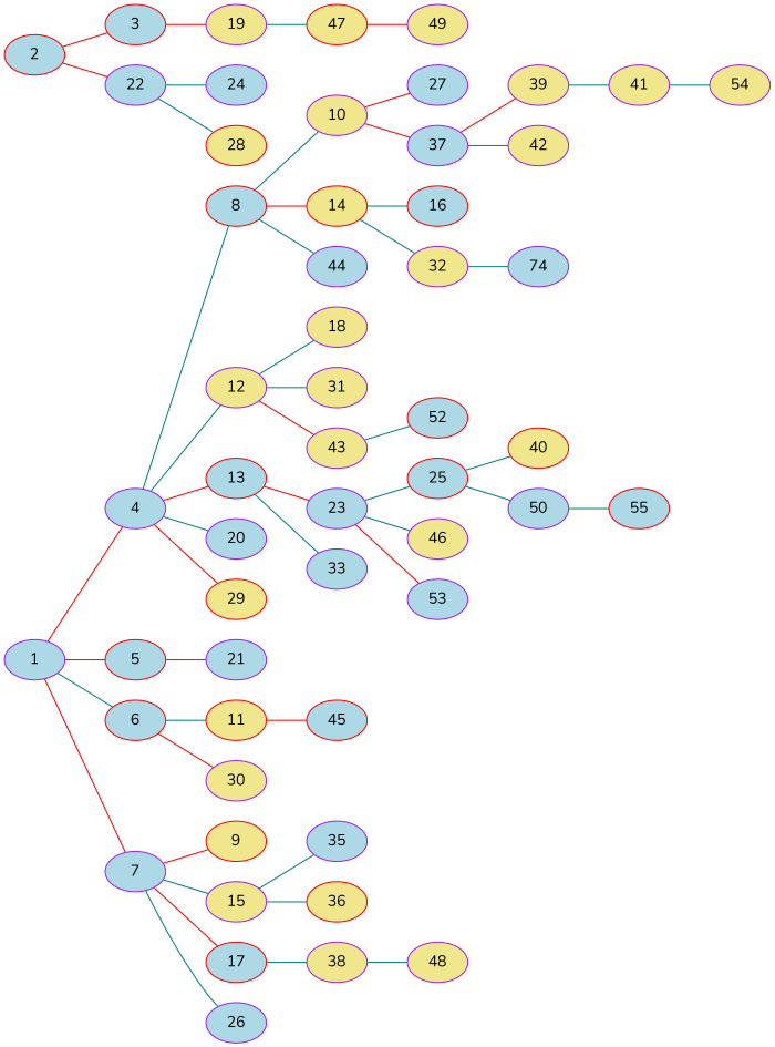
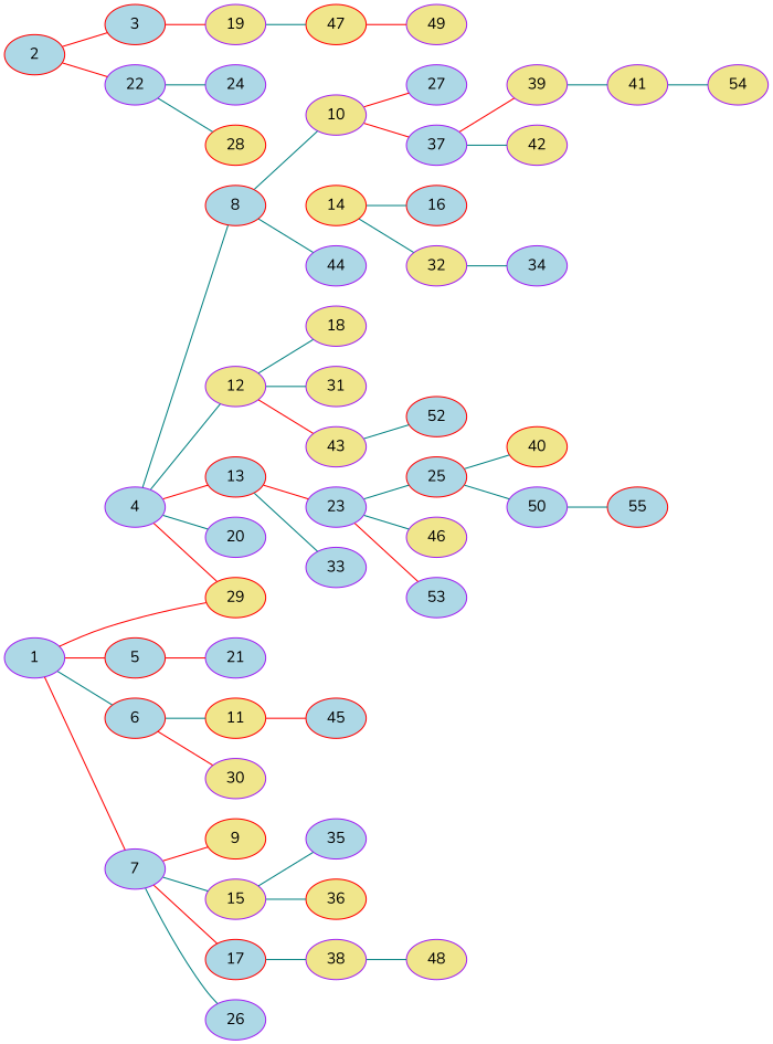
  graph {
    fontname=Nunito
    rankdir=LR
    node [color=purple fillcolor=lightblue fontname=Nunito style=filled]
    edge [color=teal fontname=Nunito weight=1.0]
    1
    4
    5 [color=red]
    6 [color=red]
    7
    2 [color=red]
    3 [color=red]
    22
    8 [color=red]
    12 [fillcolor=khaki]
    13 [color=red]
    20
    29 [color=red fillcolor=khaki]
    21
    11 [color=red fillcolor=khaki]
    30 [fillcolor=khaki]
    9 [color=red fillcolor=khaki]
    15 [fillcolor=khaki]
    17 [color=red]
    26
    19 [fillcolor=khaki]
    24
    28 [color=red fillcolor=khaki]
    47 [color=red fillcolor=khaki]
    10 [fillcolor=khaki]
    14 [color=red fillcolor=khaki]
    44
    18 [fillcolor=khaki]
    31 [fillcolor=khaki]
    43 [fillcolor=khaki]
    23
    33
    45 [color=red]
    35
    36 [color=red fillcolor=khaki]
    38 [fillcolor=khaki]
    27
    37
    16 [color=red]
    32 [fillcolor=khaki]
    39 [fillcolor=khaki]
    42 [fillcolor=khaki]
    52 [color=red]
    25 [color=red]
    46 [fillcolor=khaki]
    53
-   34 [label=74]
+   34
    48 [fillcolor=khaki]
    49 [fillcolor=khaki]
    40 [color=red fillcolor=khaki]
    50
    55 [color=red]
    41 [fillcolor=khaki]
    54 [fillcolor=khaki]
-   1 -- 4 [color=red]
+   1 -- 29 [color=red]
    1 -- 5 [color=red]
    1 -- 6
    1 -- 7 [color=red]
    4 -- 8
    4 -- 12
    4 -- 13 [color=red]
    4 -- 20
    4 -- 29 [color=red]
    5 -- 21 [color=red]
    6 -- 11 [weight=2.0]
    6 -- 30 [color=red]
    7 -- 9 [color=red weight=2.0]
    7 -- 15
    7 -- 17 [color=red]
    7 -- 26
    2 -- 3 [color=red]
    2 -- 22 [color=red]
    3 -- 19 [color=red weight=2.0]
    22 -- 24 [weight=2.0]
    22 -- 28
    8 -- 10
-   8 -- 14 [color=red weight=2.0]
    8 -- 44
    12 -- 18
    12 -- 31 [weight=2.0]
    12 -- 43 [color=red]
    13 -- 23 [color=red]
    13 -- 33
    11 -- 45 [color=red]
    15 -- 35
    15 -- 36 [weight=2.0]
    17 -- 38
    19 -- 47
    47 -- 49 [color=red weight=2.0]
    10 -- 27 [color=red weight=2.0]
    10 -- 37 [color=red]
    14 -- 16
    14 -- 32
    43 -- 52
    23 -- 25
    23 -- 46
    23 -- 53 [color=red]
    38 -- 48
    37 -- 39 [color=red]
    37 -- 42 [weight=2.0]
    32 -- 34 [weight=2.0]
    39 -- 41
    25 -- 40
    25 -- 50
    50 -- 55
    41 -- 54
  }
